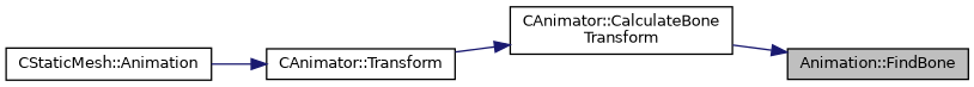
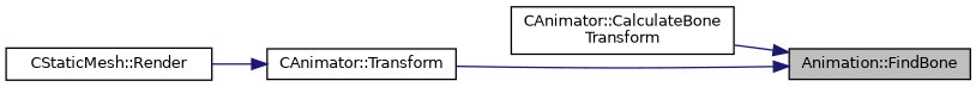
  digraph {
    rankdir=RL
    node [color=black fillcolor=white fontname=Helvetica fontsize=10 shape=record style=filled]
    edge [color=midnightblue dir=back fontname=Helvetica fontsize=10 labelfontname=Helvetica labelfontsize=10 style=solid]
    n1 [fillcolor=grey75 fontcolor=black height=0.2 label="Animation::FindBone" width=0.4]
    n2 [height=0.2 label="CAnimator::CalculateBone\lTransform" width=0.4]
    n3 [height=0.2 label="CAnimator::Transform" width=0.4]
-   n4 [height=0.2 label="CStaticMesh::Animation" width=0.4]
+   n4 [height=0.2 label="CStaticMesh::Render" width=0.4]
    n1 -> n2
-   n2 -> n3
+   n1 -> n3
    n3 -> n4
  }
